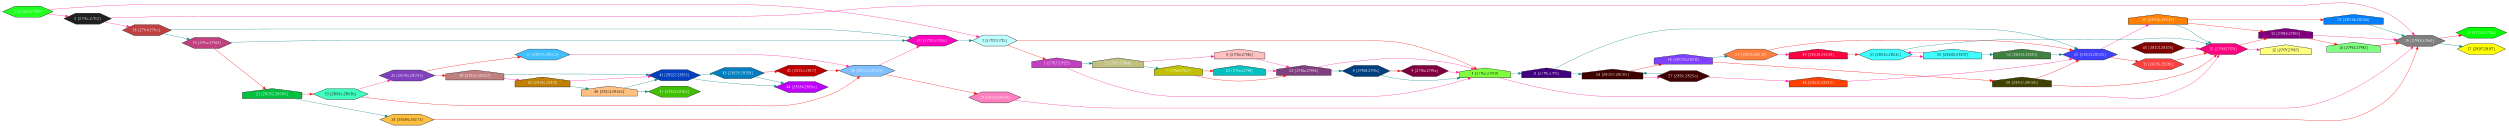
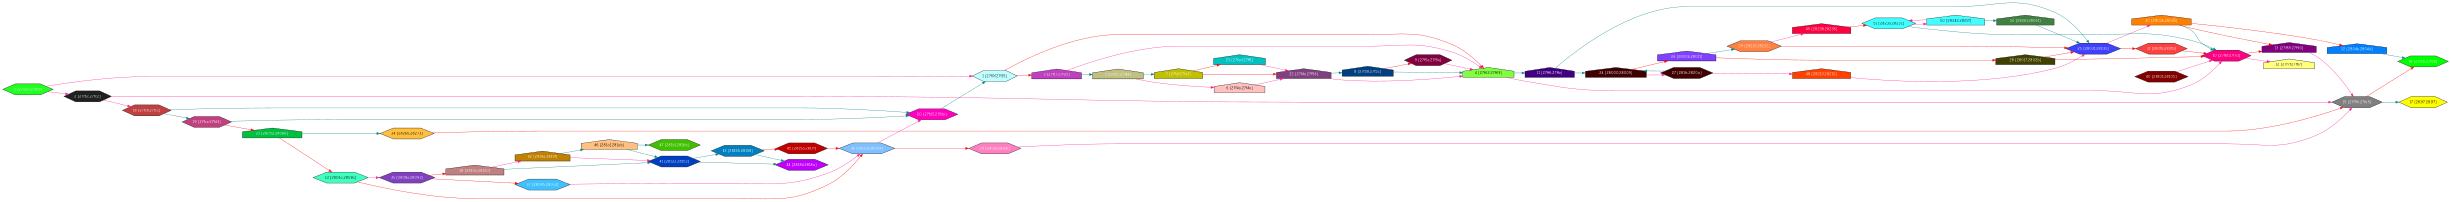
  digraph {
    fontname="Comic Neue"
    rankdir=LR
    node [fillcolor="#400000" fontcolor="#ffffff" fontname="Comic Neue" shape=hexagon style=filled]
    edge [color=red fontname="Comic Neue"]
    n1 [fillcolor="#20FF20" label="0 [27ee0,27f09]"]
    n2 [fillcolor="#C0FFFF" fontcolor="#000000" label="1 [27f0f,27f15]"]
    n3 [fillcolor="#202020" label="2 [27fbc,27fc2]"]
    n4 [fillcolor="#C040C0" label="3 [27f17,27f25]" shape=house]
    n5 [fillcolor="#80FF40" fontcolor="#000000" label="4 [27f62,27f69]" shape=house]
    n6 [fillcolor="#808080" label="15 [27f96,27fa5]"]
    n7 [fillcolor="#C04040" label="18 [27fc4,27fcc]"]
    n8 [fillcolor="#C0C080" label="5 [27f27,27f44]" shape=house]
    n9 [fillcolor="#FF0080" label="10 [27f6f,27f7d]"]
    n10 [fillcolor="#400080" label="11 [27ff6,27ffe]" shape=house]
    n11 [fillcolor="#00FF00" label="16 [27fab,27fbb]"]
    n12 [fillcolor="#FFFF00" fontcolor="#000000" label="17 [281f7,281f7]"]
    n13 [fillcolor="#C04080" label="19 [27fce,27fd3]"]
    n14 [fillcolor="#FF00C0" label="20 [27fd5,27fda]"]
    n15 [fillcolor="#FFC0C0" fontcolor="#000000" label="6 [27f4a,27f4a]" shape=house]
    n16 [fillcolor="#C0C000" label="7 [27fdf,27fe7]" shape=house]
    n17 [fillcolor="#FFFF80" fontcolor="#000000" label="12 [27f7f,27f87]" shape=house]
    n18 [fillcolor="#800080" label="13 [27f89,27f90]" shape=house]
    n19 [label="24 [28000,28005]" shape=house]
    n20 [fillcolor="#4040FF" label="25 [28031,28035]"]
    n21 [fillcolor="#804080" label="22 [27f4e,27f56]" shape=house]
    n22 [fillcolor="#00C0C0" label="23 [27fed,27ff1]" shape=house]
-   n23 [fillcolor="#004080" label="8 [27f58,27f5c]"]
+   n23 [fillcolor="#004080" label="8 [27f58,27f5c]" shape=house]
    n24 [fillcolor="#800040" label="9 [27f5e,27f5e]"]
-   n25 [fillcolor="#80FF80" fontcolor="#000000" label="14 [27f92,27f92]" shape=house]
    n26 [fillcolor="#8040FF" label="26 [2800b,28011]" shape=house]
    n27 [label="27 [281fc,2820a]"]
    n28 [fillcolor="#FF8000" label="30 [2803b,28045]" shape=house]
    n29 [fillcolor="#FF4040" label="31 [280f6,280fb]"]
    n30 [fillcolor="#00C040" label="21 [28052,28066]" shape=house]
    n31 [fillcolor="#40FFC0" fontcolor="#000000" label="33 [2806c,2808c]"]
    n32 [fillcolor="#FFC040" fontcolor="#000000" label="34 [28266,28273]"]
    n33 [fillcolor="#8040C0" label="35 [2808e,28093]"]
    n34 [fillcolor="#80C0FF" label="36 [280ca,280e9]"]
    n35 [fillcolor="#404000" label="28 [28017,2802b]" shape=house]
    n36 [fillcolor="#FF8040" label="29 [28215,28232]"]
    n37 [fillcolor="#FF4000" label="48 [28210,28210]" shape=house]
    n38 [fillcolor="#0080FF" label="32 [2804b,2804d]" shape=house]
    n39 [fillcolor="#FF0040" label="49 [28238,28238]" shape=house]
    n40 [fillcolor="#40FFFF" fontcolor="#000000" label="51 [2823a,2823c]"]
    n41 [fillcolor="#800000" label="40 [28101,28105]"]
    n42 [fillcolor="#40C0FF" label="37 [28095,280c3]"]
    n43 [fillcolor="#C08080" label="38 [2810a,28120]" shape=house]
    n44 [fillcolor="#FF80C0" label="39 [280ef,281e8]"]
    n45 [fillcolor="#0040C0" label="41 [28122,28153]"]
    n46 [fillcolor="#C08000" label="42 [2819a,2819f]" shape=house]
    n47 [fillcolor="#0080C0" label="43 [28155,28158]"]
    n48 [fillcolor="#C000FF" label="44 [28184,2818a]"]
    n49 [fillcolor="#FFC080" fontcolor="#000000" label="46 [281a1,281ab]" shape=house]
    n50 [fillcolor="#C00000" label="45 [2815a,2817f]"]
    n51 [fillcolor="#40C000" label="47 [281b1,281bb]"]
    n52 [fillcolor="#40FFFF" fontcolor="#000000" label="50 [28242,2825f]" shape=house]
    n53 [fillcolor="#408040" label="52 [28261,28261]" shape=house]
    n1 -> n2 [color=deeppink]
    n1 -> n3 [color=deeppink]
    n2 -> n4
    n2 -> n5
    n3 -> n6 [color=deeppink]
    n3 -> n7 [color=deeppink]
    n4 -> n5 [color=deeppink]
    n4 -> n8 [color=teal]
    n5 -> n9 [color=deeppink]
    n5 -> n10 [color=teal]
    n6 -> n11
    n6 -> n12 [color=teal]
    n7 -> n13 [color=teal]
    n7 -> n14 [color=teal]
    n8 -> n15 [color=deeppink]
    n8 -> n16 [color=teal]
    n9 -> n17 [color=deeppink]
    n9 -> n18
    n10 -> n19 [color=teal]
    n10 -> n20 [color=teal]
    n13 -> n14 [color=teal]
    n13 -> n30
    n14 -> n2 [color=teal]
    n15 -> n21 [color=deeppink]
    n16 -> n21
    n16 -> n22
    n18 -> n6 [color=deeppink]
-   n18 -> n25
    n19 -> n26
    n19 -> n27 [color=deeppink]
    n20 -> n28 [color=deeppink]
    n20 -> n29
    n21 -> n5 [color=deeppink]
    n21 -> n23 [color=teal]
    n22 -> n21 [color=deeppink]
    n23 -> n5 [color=teal]
    n23 -> n24
    n24 -> n5 [color=deeppink]
-   n25 -> n6
    n26 -> n35
    n26 -> n36 [color=teal]
    n27 -> n19 [color=teal]
    n27 -> n37 [color=deeppink]
    n28 -> n9 [color=teal]
    n28 -> n18
    n28 -> n38
    n29 -> n9
    n30 -> n31
    n30 -> n32 [color=teal]
    n31 -> n33 [color=deeppink]
    n31 -> n34
    n32 -> n6
    n33 -> n42
    n33 -> n43
    n34 -> n14 [color=deeppink]
    n34 -> n44
    n35 -> n9
    n35 -> n20
    n36 -> n20
    n36 -> n39 [color=deeppink]
    n37 -> n20 [color=deeppink]
-   n38 -> n6 [color=teal]
+   n38 -> n11 [color=teal]
    n39 -> n40
    n40 -> n9 [color=teal]
    n40 -> n52 [color=deeppink]
    n41 -> n9 [color=deeppink]
    n42 -> n34 [color=deeppink]
    n43 -> n45 [color=teal]
    n43 -> n46 [color=deeppink]
    n44 -> n6 [color=deeppink]
    n45 -> n47 [color=teal]
    n45 -> n48 [color=teal]
    n46 -> n45 [color=deeppink]
    n46 -> n49 [color=teal]
    n47 -> n48 [color=teal]
    n47 -> n50
    n49 -> n45 [color=teal]
    n49 -> n51 [color=teal]
    n50 -> n34
    n52 -> n40 [color=deeppink]
    n52 -> n53 [color=teal]
    n53 -> n20 [color=teal]
  }
